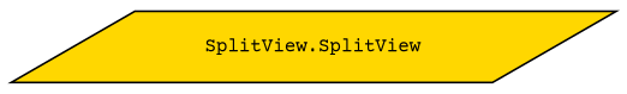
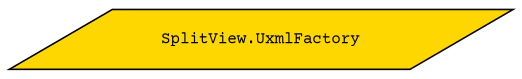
  digraph {
    rankdir=TB
    fontname="Courier Prime"
-   n1 [color=black fillcolor=gold fontname="Courier Prime" fontsize=10 height=0.2 label="SplitView.SplitView" shape=parallelogram style=filled width=0.4]
+   n1 [color=black fillcolor=gold fontname="Courier Prime" fontsize=10 height=0.2 label="SplitView.UxmlFactory" shape=parallelogram style=filled width=0.4]
  }
